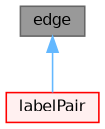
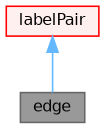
  digraph {
    node [fontname=Helvetica fontsize=10 shape=box style=filled]
    n1 [color=gray40 fillcolor=grey60 fontcolor=black height=0.2 label="edge" width=0.4]
    n2 [color=red fillcolor="#FFF0F0" height=0.2 label=labelPair width=0.4]
-   n1 -> n2 [color=steelblue1 dir=back fontname=Helvetica fontsize=10 labelfontname=Helvetica labelfontsize=10 style=solid]
+   n2 -> n1 [color=steelblue1 dir=back fontname=Helvetica fontsize=10 labelfontname=Helvetica labelfontsize=10 style=solid]
  }
